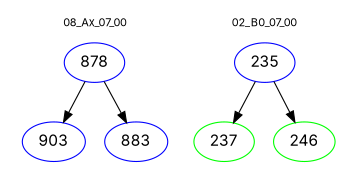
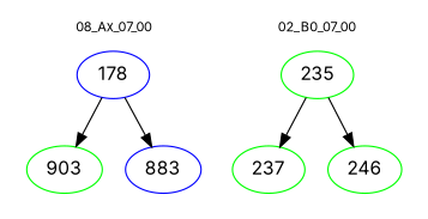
  digraph {
    fontname=Inter
    node [color=blue fontname=Inter]
    edge [color=black fontname=Inter]
-   n1 [label=878]
-   n2 [label=903]
+   n1 [label=178]
+   n2 [color=green label=903]
    n3 [label=883]
-   n4 [label=235]
+   n4 [color=green label=235]
    n5 [color=green label=237]
    n6 [color=green label=246]
    subgraph cluster_1 {
      color=white
      fontsize=10
      label="08_Ax_07_00"
      n1
      n2
      n3
    }
    subgraph cluster_2 {
      color=white
      fontsize=10
      label="02_B0_07_00"
      n4
      n5
      n6
    }
    n1 -> n2
    n1 -> n3
    n4 -> n5
    n4 -> n6
  }
